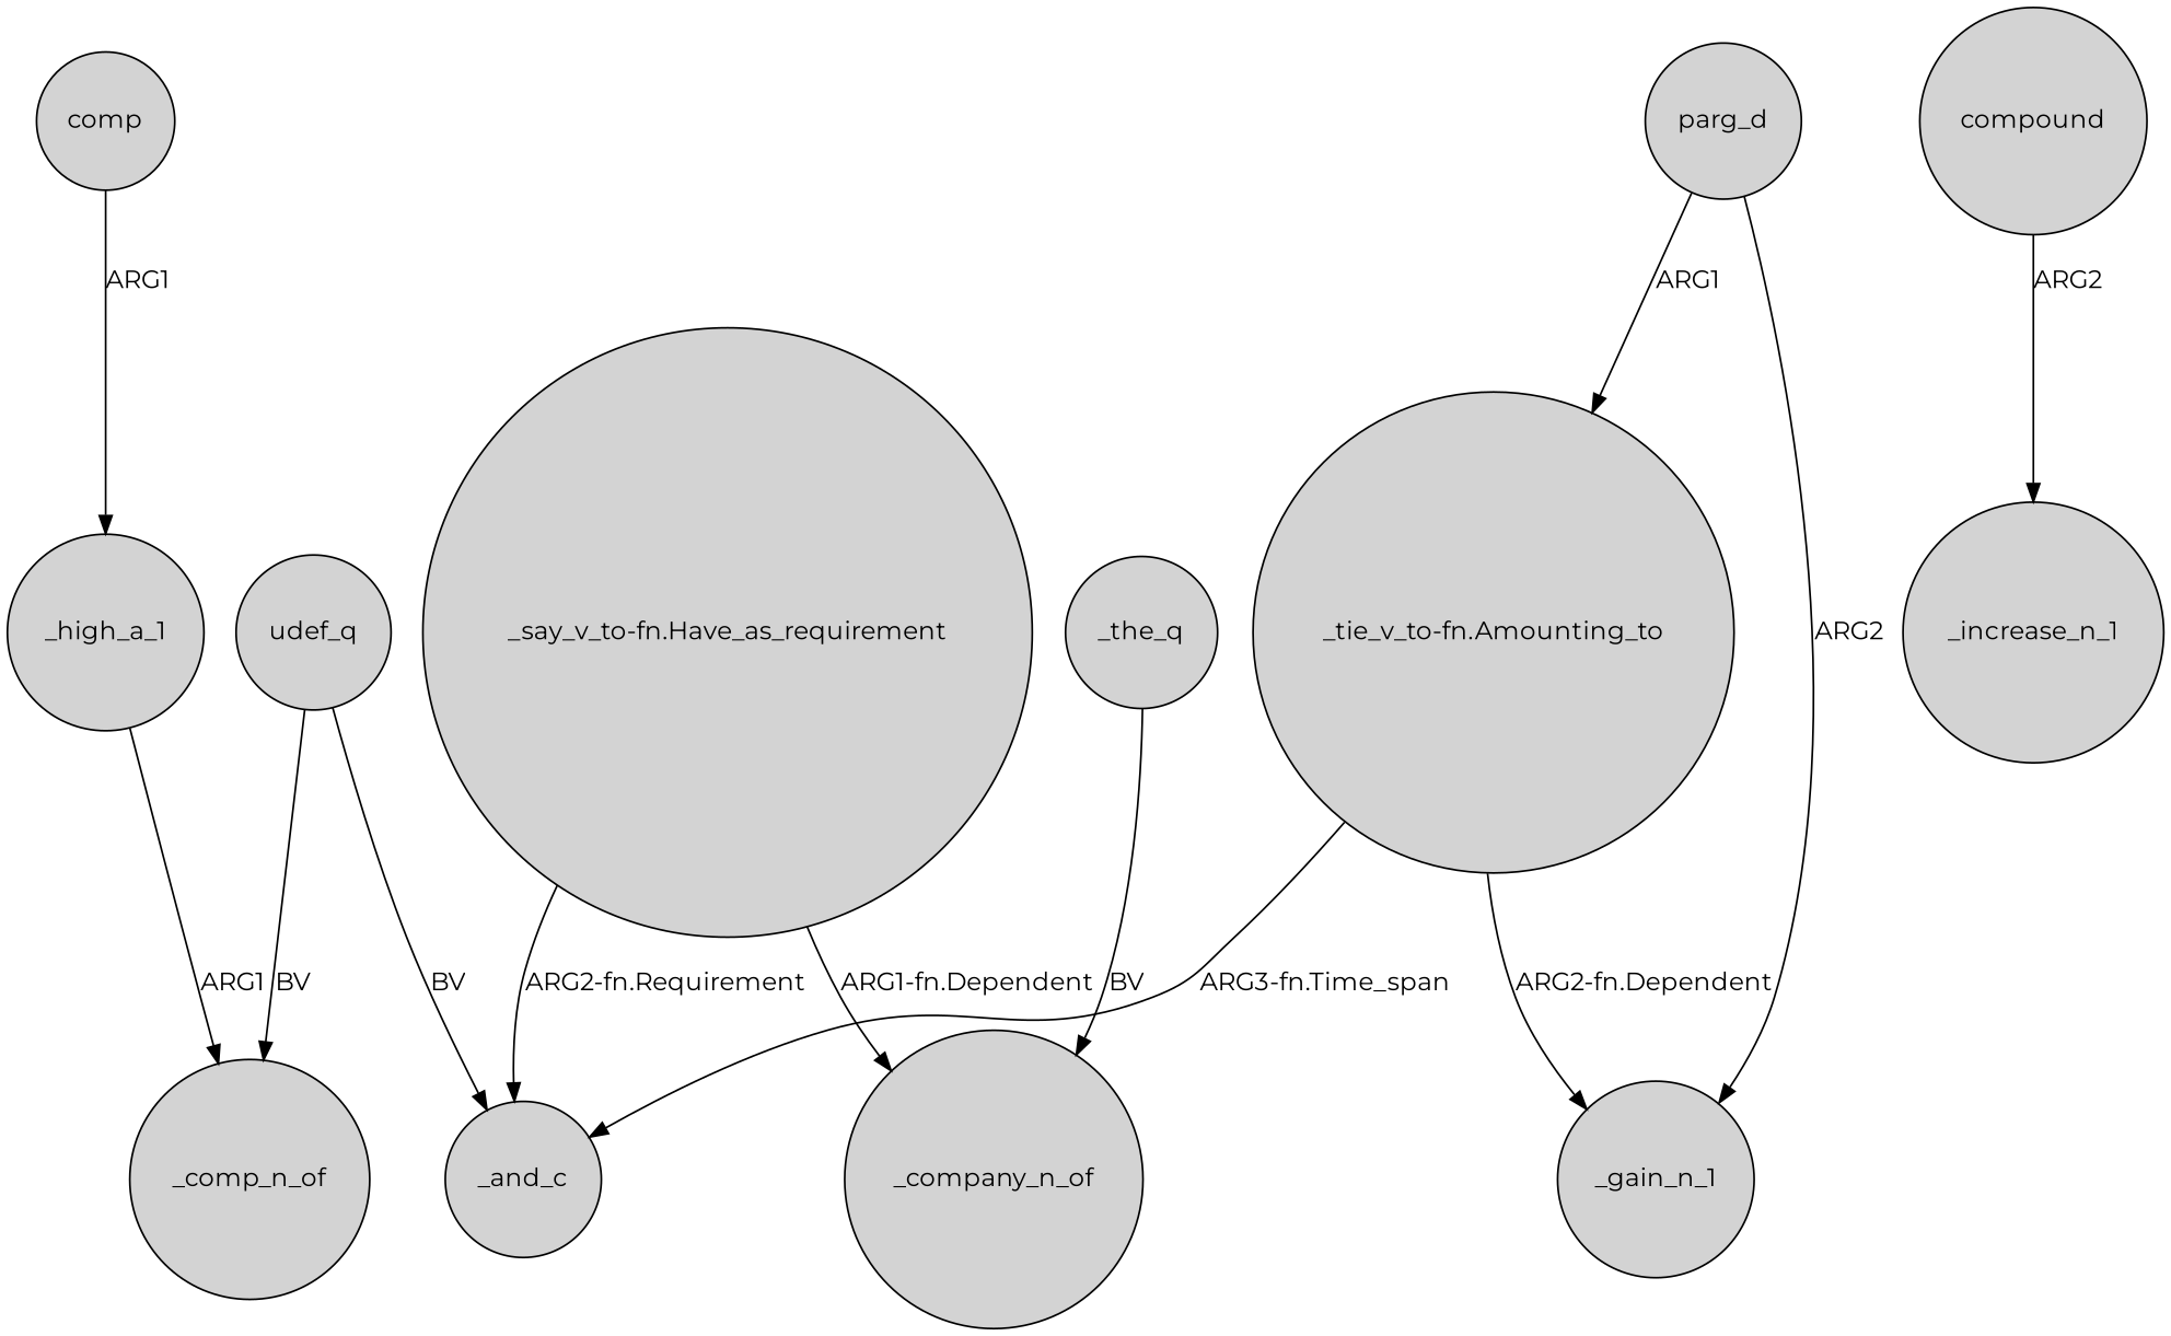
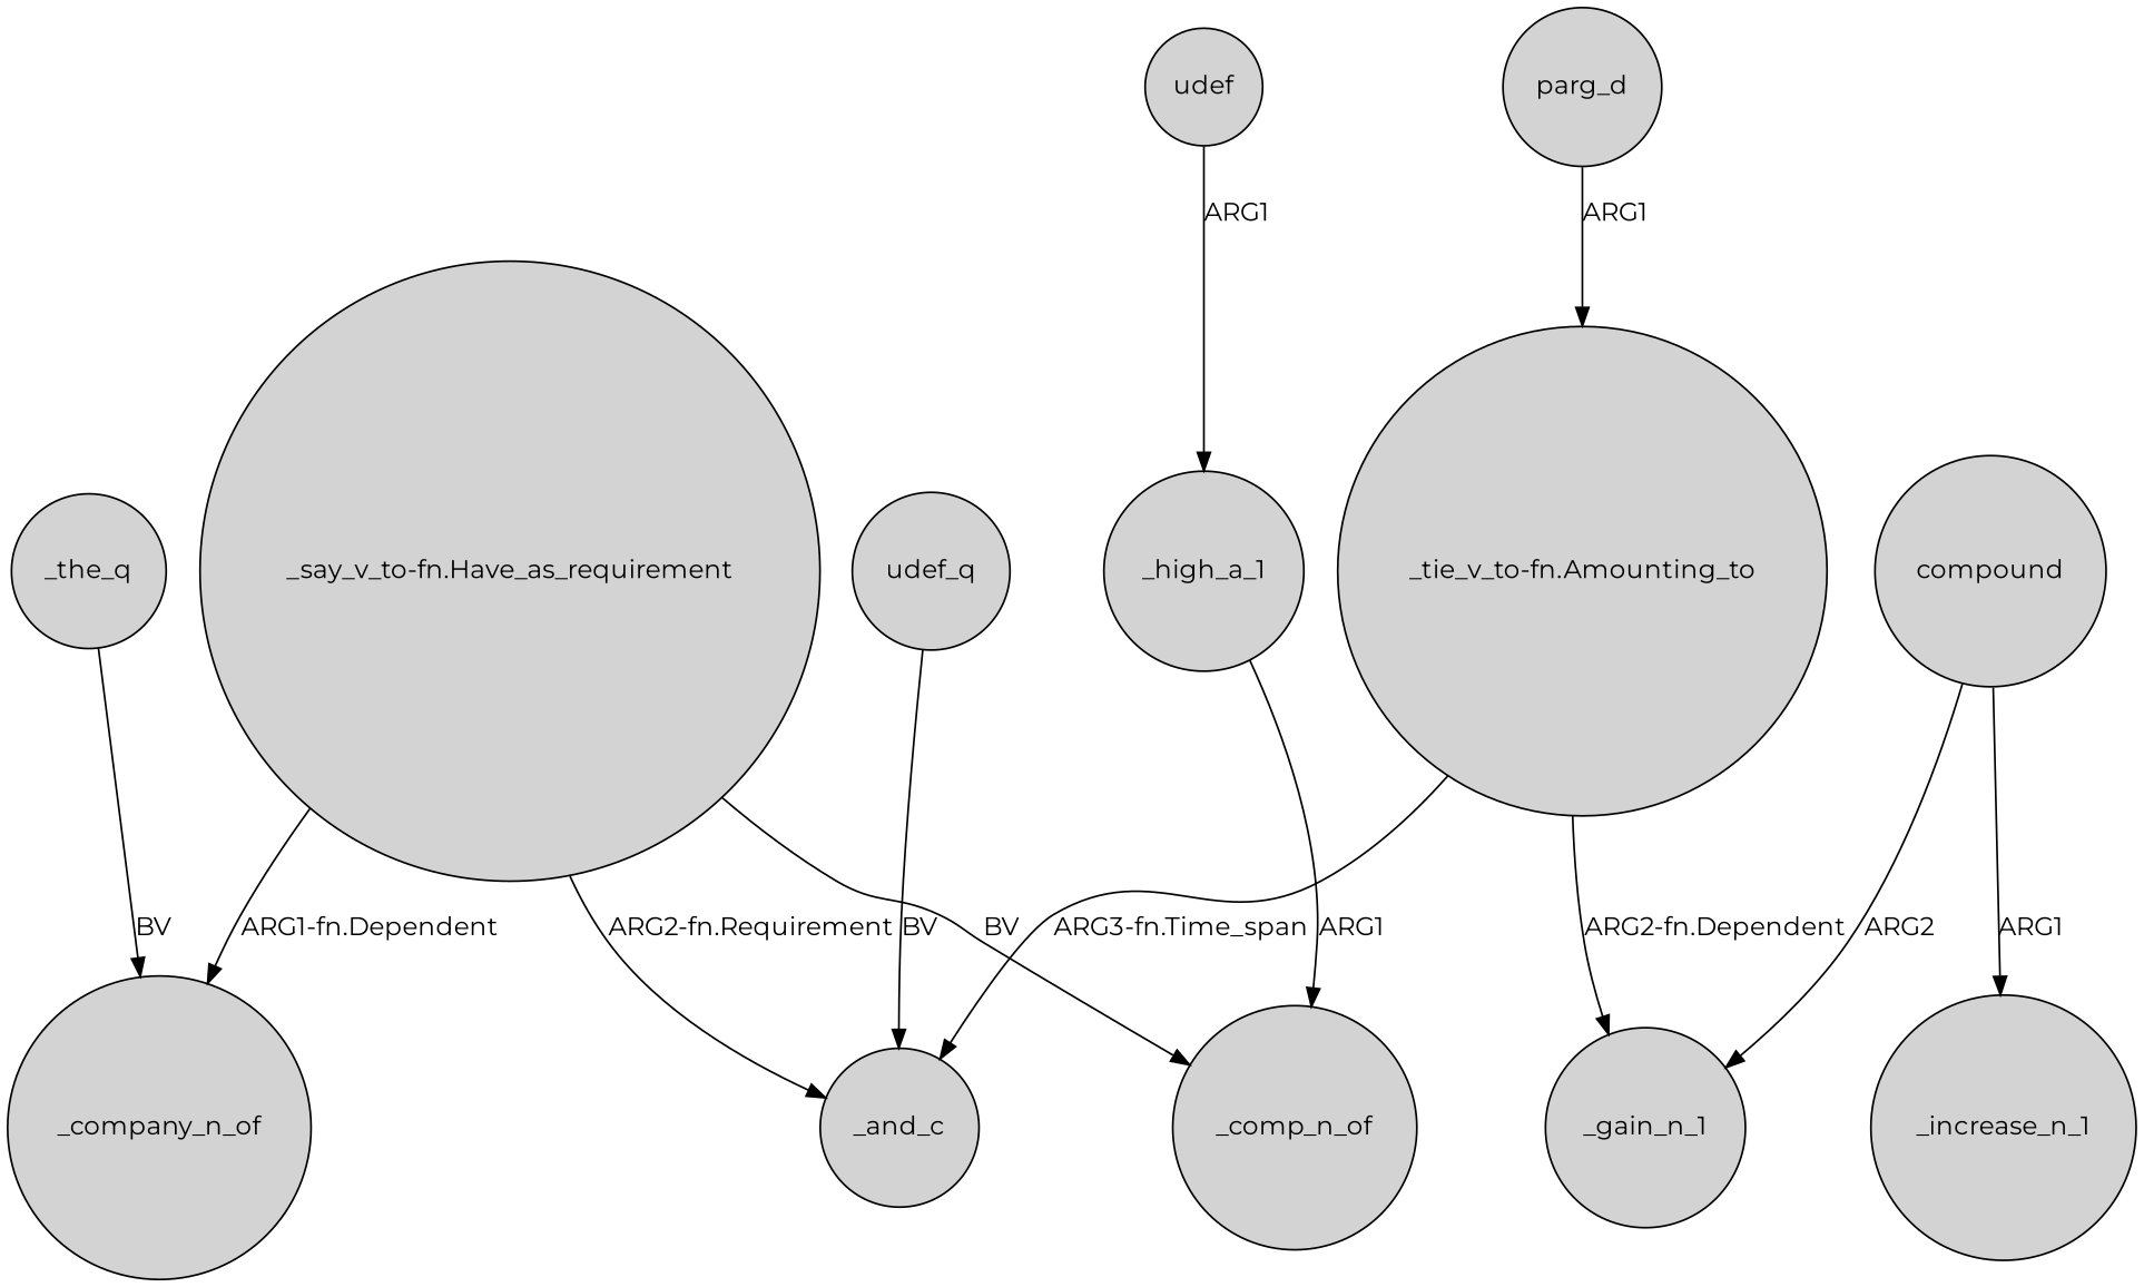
  digraph {
    fontname=Montserrat
    node [fontname=Montserrat shape=circle style=filled]
    edge [fontname=Montserrat]
    "_tie_v_to-fn.Amounting_to"
    _and_c
    _gain_n_1
    _the_q
    _company_n_of
-   comp
+   comp [label=udef]
    _high_a_1
    n8 [label=_comp_n_of]
    compound
    _increase_n_1
    udef_q
    parg_d
    "_say_v_to-fn.Have_as_requirement"
    "_tie_v_to-fn.Amounting_to" -> _and_c [label="ARG3-fn.Time_span"]
    "_tie_v_to-fn.Amounting_to" -> _gain_n_1 [label="ARG2-fn.Dependent"]
    _the_q -> _company_n_of [label=BV]
    comp -> _high_a_1 [label=ARG1]
    _high_a_1 -> n8 [label=ARG1]
-   compound -> _increase_n_1 [label=ARG2]
+   compound -> _increase_n_1 [label=ARG1]
    udef_q -> _and_c [label=BV]
-   udef_q -> n8 [label=BV]
+   "_say_v_to-fn.Have_as_requirement" -> n8 [label=BV]
    parg_d -> "_tie_v_to-fn.Amounting_to" [label=ARG1]
-   parg_d -> _gain_n_1 [label=ARG2]
+   compound -> _gain_n_1 [label=ARG2]
    "_say_v_to-fn.Have_as_requirement" -> _and_c [label="ARG2-fn.Requirement"]
    "_say_v_to-fn.Have_as_requirement" -> _company_n_of [label="ARG1-fn.Dependent"]
  }
